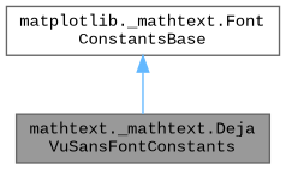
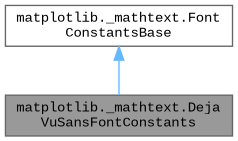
  digraph {
    fontname="Liberation Mono"
    node [color=gray40 fontname="Liberation Mono" fontsize=10 shape=box style=filled]
-   n1 [fillcolor=grey60 fontcolor=black height=0.2 label="mathtext._mathtext.Deja\lVuSansFontConstants" width=0.4]
+   n1 [fillcolor=grey60 fontcolor=black height=0.2 label="matplotlib._mathtext.Deja\lVuSansFontConstants" width=0.4]
    n2 [fillcolor=white height=0.2 label="matplotlib._mathtext.Font\lConstantsBase" width=0.4]
    n2 -> n1 [color=steelblue1 dir=back fontname="Liberation Mono" fontsize=10 labelfontname=Helvetica labelfontsize=10 style=solid]
  }
